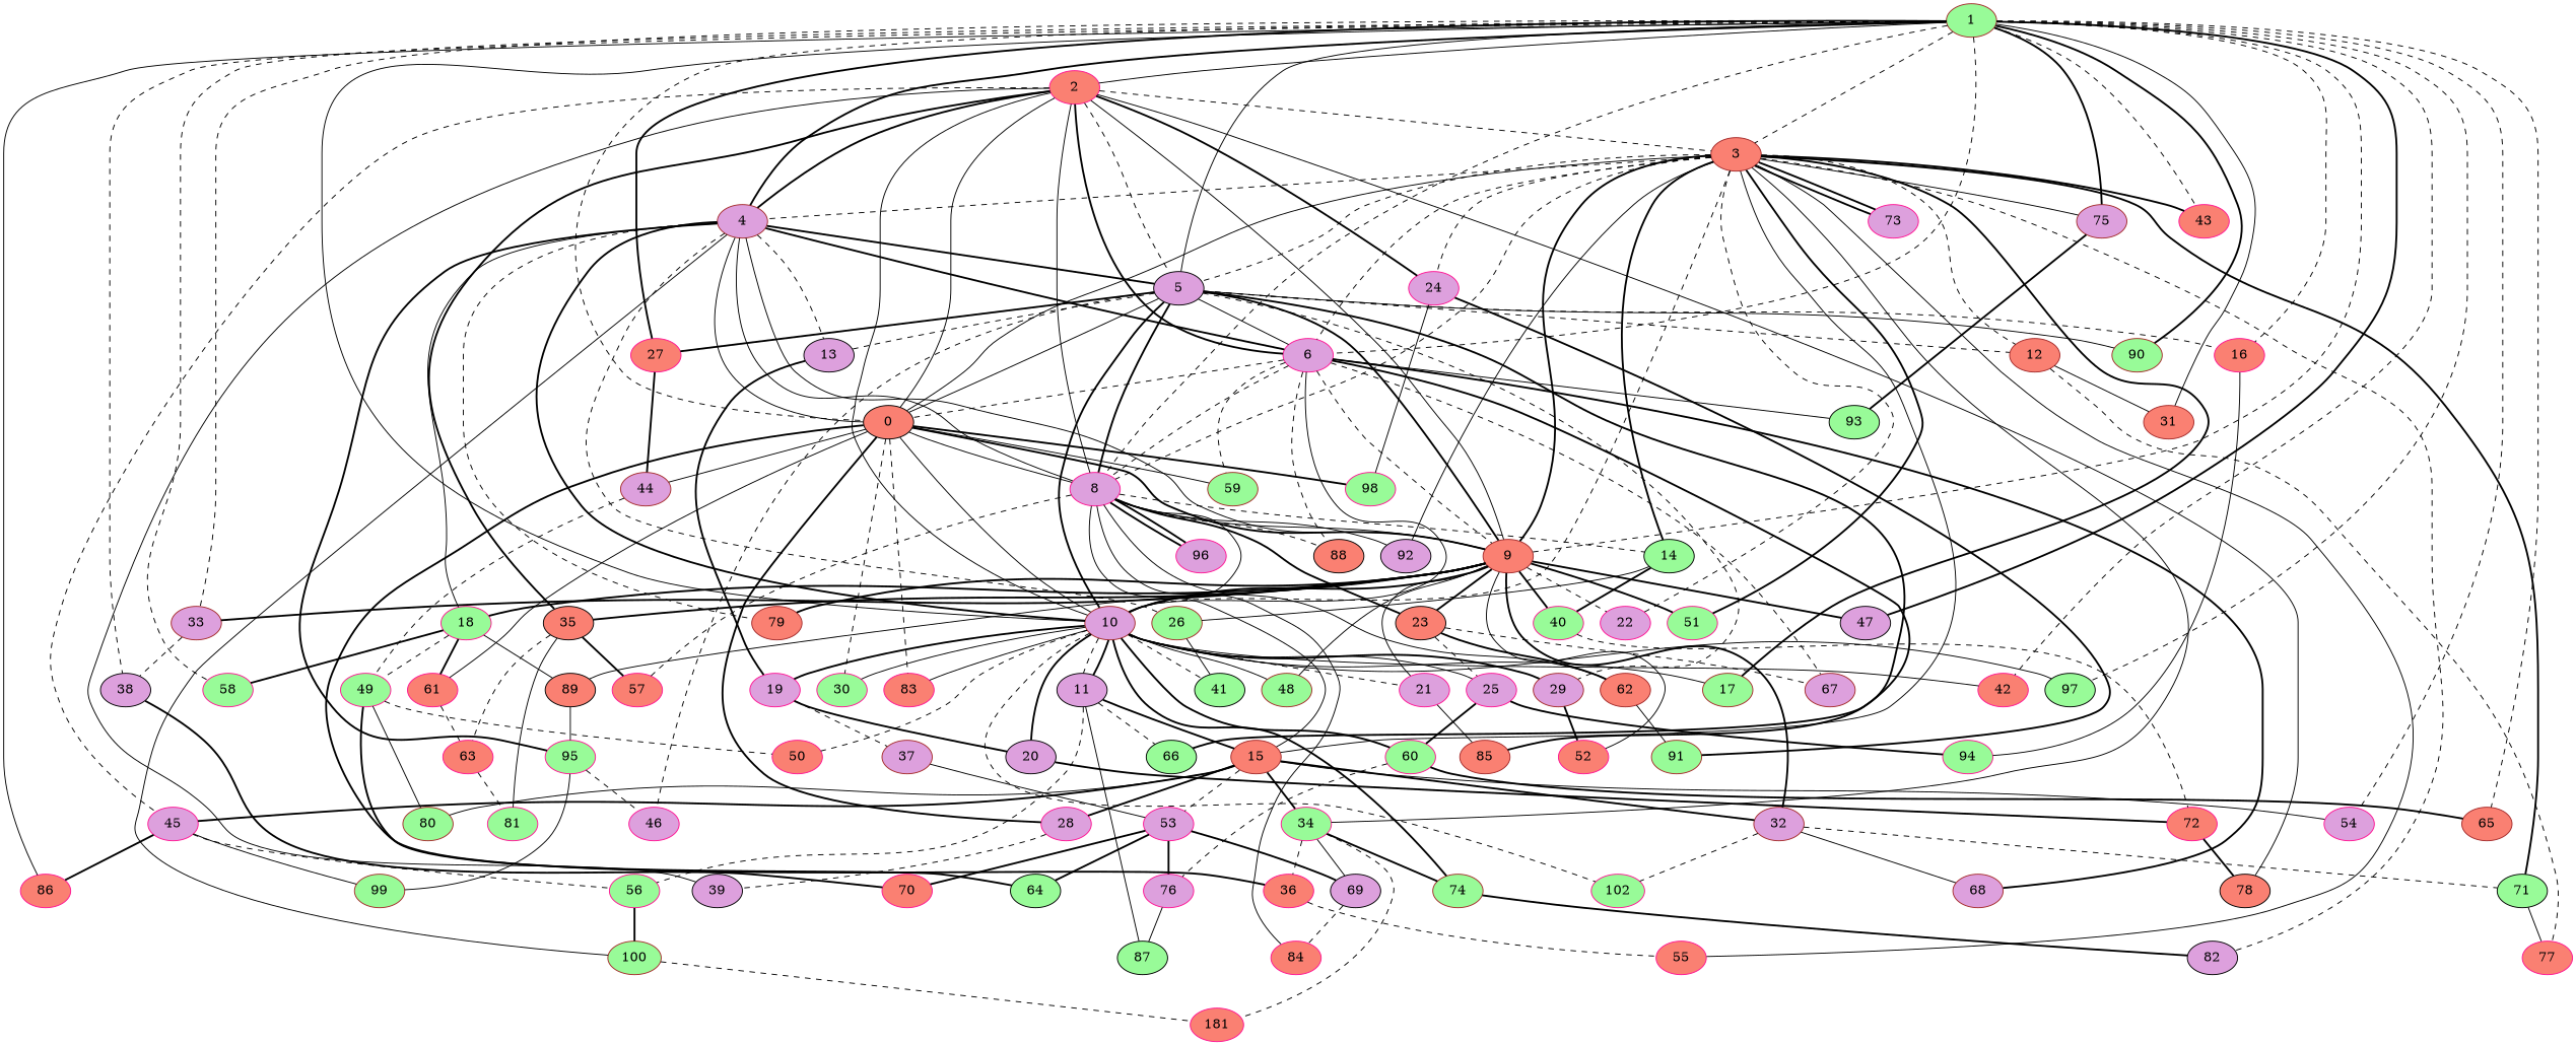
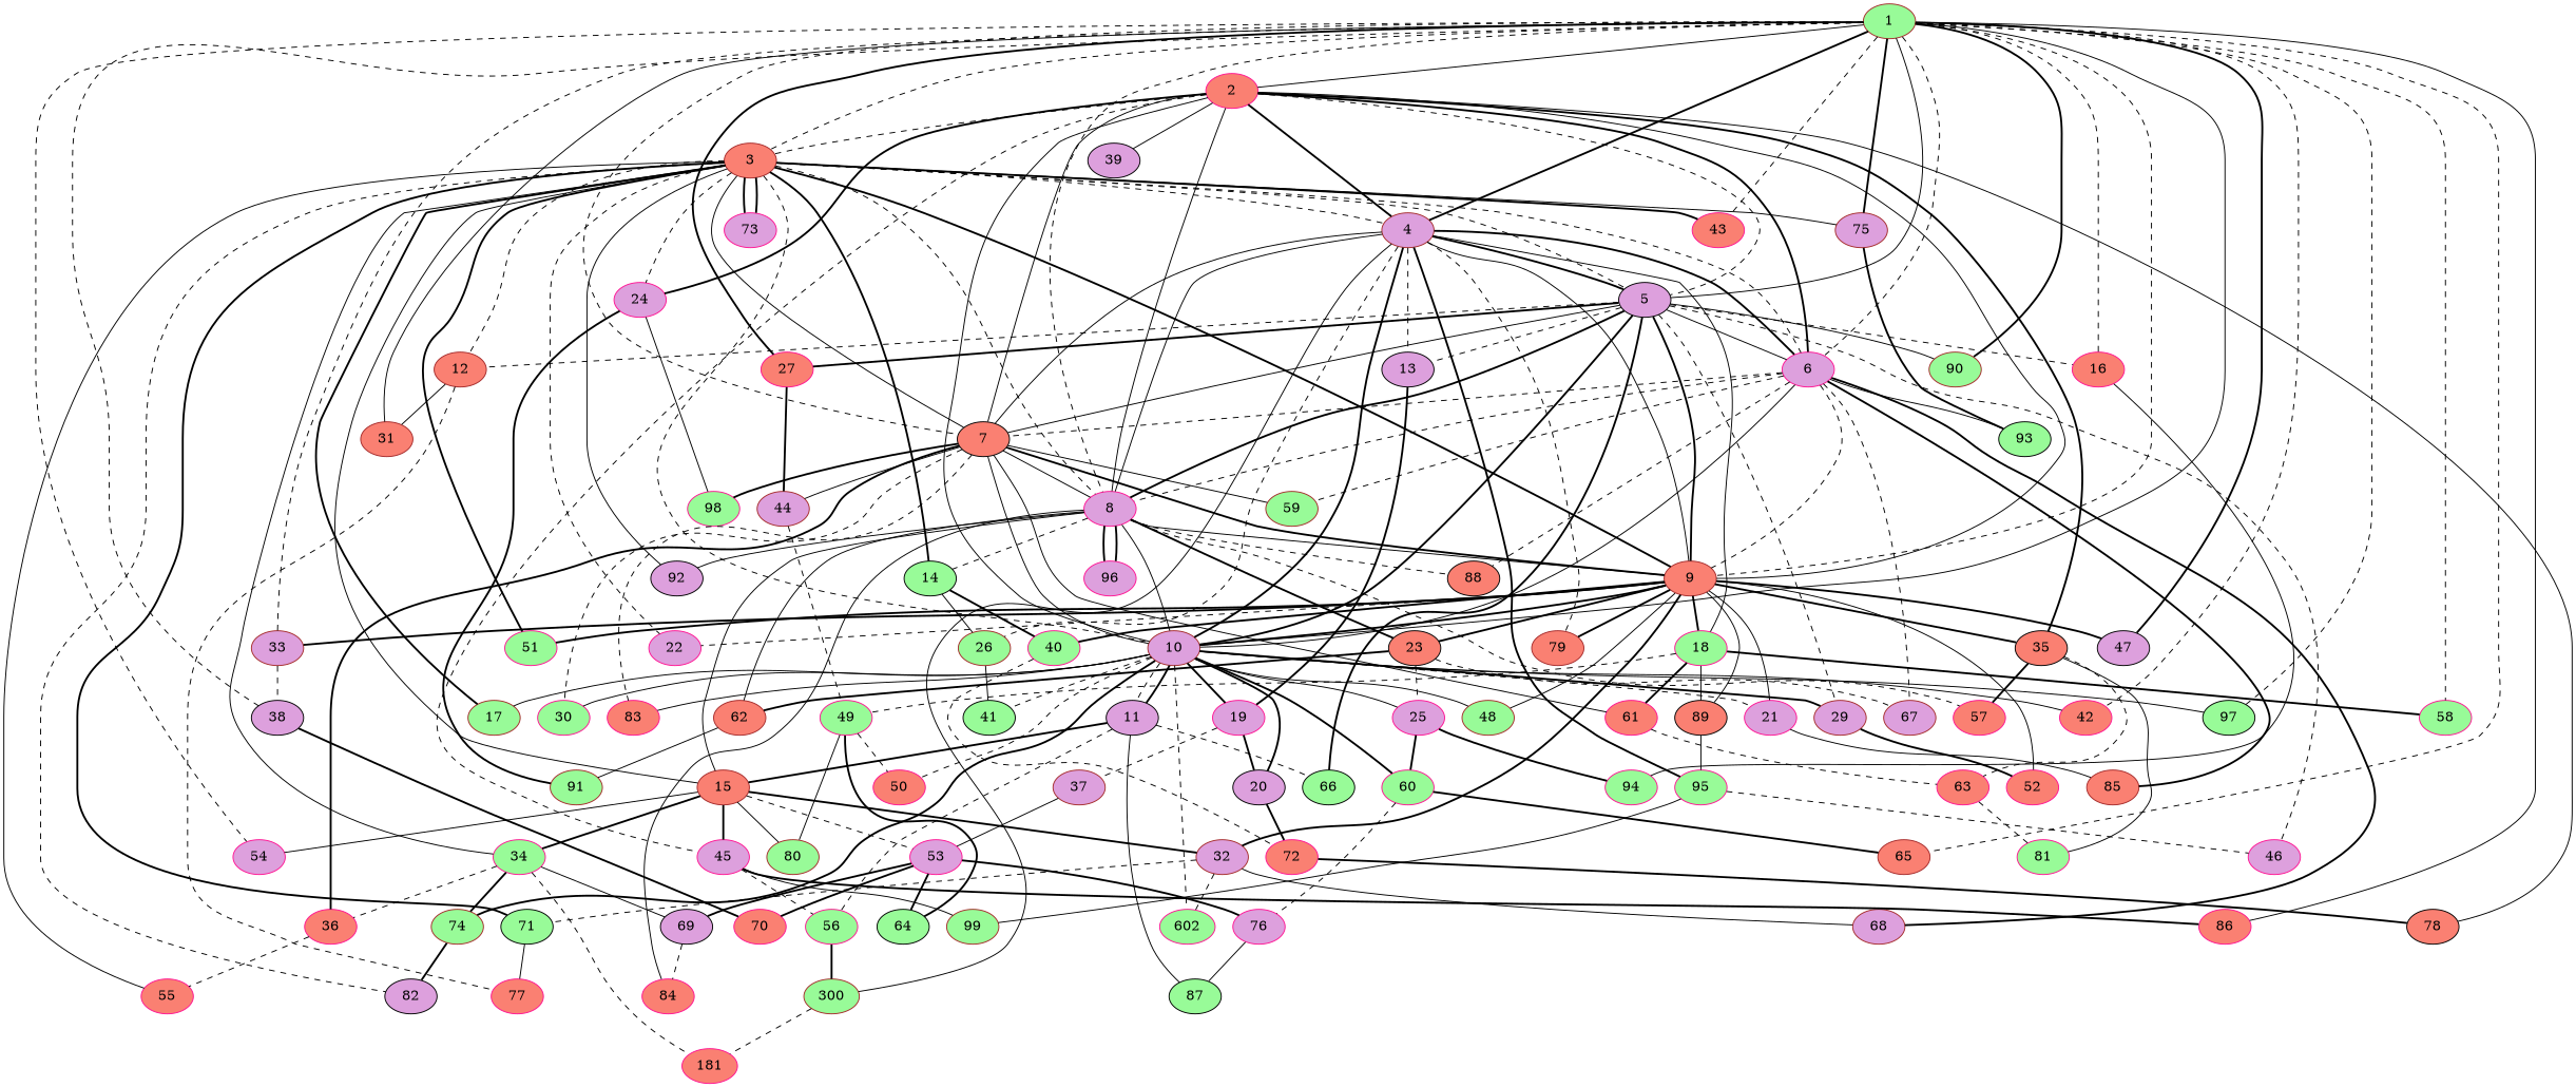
  graph {
    node [color=deeppink fillcolor=plum style=filled]
    edge [style=bold]
    1 [color=brown fillcolor=palegreen]
    2 [fillcolor=salmon]
    3 [color=brown fillcolor=salmon]
    4 [color=brown]
    5 [color=black]
    6
-   7 [color=black fillcolor=salmon label=0]
+   7 [color=black fillcolor=salmon]
    8
    9 [color=brown fillcolor=salmon]
    10 [color=brown]
    16 [fillcolor=salmon]
    27 [fillcolor=salmon]
    31 [color=brown fillcolor=salmon]
    33 [color=brown]
    38 [color=black]
    42 [fillcolor=salmon]
    43 [fillcolor=salmon]
    47 [color=black]
    54
    58 [fillcolor=palegreen]
    65 [color=brown fillcolor=salmon]
    75 [color=brown]
    86 [fillcolor=salmon]
    90 [color=brown fillcolor=palegreen]
    97 [color=black fillcolor=palegreen]
    24
    35 [color=black fillcolor=salmon]
    39 [color=black]
    45
    78 [color=black fillcolor=salmon]
    12 [color=brown fillcolor=salmon]
    14 [color=black fillcolor=palegreen]
    15 [color=brown fillcolor=salmon]
    17 [color=brown fillcolor=palegreen]
    22
    34 [fillcolor=palegreen]
    51 [fillcolor=palegreen]
    55 [fillcolor=salmon]
    71 [color=black fillcolor=palegreen]
    73
    82 [color=black]
    92 [color=black]
    13 [color=black]
    18 [fillcolor=palegreen]
    26 [color=brown fillcolor=palegreen]
    79 [color=brown fillcolor=salmon]
    95 [fillcolor=palegreen]
-   100 [color=brown fillcolor=palegreen]
+   100 [color=brown fillcolor=palegreen label=300]
    29 [color=brown]
    46
    66 [color=black fillcolor=palegreen]
    59 [color=brown fillcolor=palegreen]
    67 [color=brown]
    68 [color=brown]
    85 [color=brown fillcolor=salmon]
    88 [color=black fillcolor=salmon]
    93 [color=black fillcolor=palegreen]
    98 [fillcolor=palegreen]
-   28
    30 [fillcolor=palegreen]
    36 [fillcolor=salmon]
    44 [color=brown]
    61 [fillcolor=salmon]
    83 [fillcolor=salmon]
    23 [color=black fillcolor=salmon]
    57 [fillcolor=salmon]
    62 [color=brown fillcolor=salmon]
    84 [fillcolor=salmon]
    96
    21
    32 [color=brown]
    40 [fillcolor=palegreen]
    48 [color=brown fillcolor=palegreen]
    52 [fillcolor=salmon]
    89 [color=black fillcolor=salmon]
    11 [color=black]
    19
    20 [color=black]
    25
    41 [color=black fillcolor=palegreen]
    50 [fillcolor=salmon]
    60 [fillcolor=palegreen]
    74 [color=brown fillcolor=palegreen]
-   102 [fillcolor=palegreen]
+   102 [fillcolor=palegreen label=602]
    94 [fillcolor=palegreen]
    70 [fillcolor=salmon]
    91 [color=brown fillcolor=palegreen]
    63 [fillcolor=salmon]
    81 [fillcolor=palegreen]
    56 [fillcolor=palegreen]
    99 [color=brown fillcolor=palegreen]
    77 [fillcolor=salmon]
    53
    80 [color=brown fillcolor=palegreen]
    69 [color=black]
    n96 [fillcolor=salmon label=181]
    49 [fillcolor=palegreen]
    37 [color=brown]
    72 [fillcolor=salmon]
    87 [color=black fillcolor=palegreen]
    76
    64 [color=black fillcolor=palegreen]
    1 -- 2 [style=solid]
    1 -- 3 [style=dashed]
    1 -- 4
    1 -- 5 [style=solid]
    1 -- 6 [style=dashed]
    1 -- 7 [style=dashed]
    1 -- 8 [style=dashed]
    1 -- 9 [style=dashed]
    1 -- 10 [style=solid]
    1 -- 16 [style=dashed]
    1 -- 27
    1 -- 31 [style=solid]
    1 -- 33 [style=dashed]
    1 -- 38 [style=dashed]
    1 -- 42 [style=dashed]
    1 -- 43 [style=dashed]
    1 -- 47
    1 -- 54 [style=dashed]
    1 -- 58 [style=dashed]
    1 -- 65 [style=dashed]
    1 -- 75
    1 -- 86 [style=solid]
    1 -- 90
    1 -- 97 [style=dashed]
    2 -- 3 [style=dashed]
    2 -- 4
    2 -- 5 [style=dashed]
    2 -- 6
    2 -- 7 [style=solid]
    2 -- 8 [style=solid]
    2 -- 9 [style=solid]
    2 -- 10 [style=solid]
    2 -- 24
    2 -- 35
    2 -- 39 [style=solid]
    2 -- 45 [style=dashed]
    2 -- 78 [style=solid]
    3 -- 4 [style=dashed]
    3 -- 5 [style=dashed]
    3 -- 6 [style=dashed]
    3 -- 7 [style=solid]
    3 -- 8 [style=dashed]
    3 -- 9
    3 -- 10 [style=dashed]
    3 -- 43
    3 -- 75 [style=solid]
    3 -- 24 [style=dashed]
    3 -- 12 [style=dashed]
    3 -- 14
    3 -- 15 [style=solid]
    3 -- 17
    3 -- 22 [style=dashed]
    3 -- 34 [style=solid]
    3 -- 51
    3 -- 55 [style=solid]
    3 -- 71
    3 -- 73
    3 -- 73
    3 -- 82 [style=dashed]
    3 -- 92 [style=solid]
    4 -- 5
    4 -- 6
    4 -- 7 [style=solid]
    4 -- 8 [style=solid]
    4 -- 9 [style=solid]
    4 -- 10
    4 -- 13 [style=dashed]
    4 -- 18 [style=solid]
    4 -- 26 [style=dashed]
    4 -- 79 [style=dashed]
    4 -- 95
    4 -- 100 [style=solid]
    5 -- 6 [style=solid]
    5 -- 7 [style=solid]
    5 -- 8
    5 -- 9
    5 -- 10
    5 -- 16 [style=dashed]
    5 -- 27
    5 -- 90 [style=solid]
    5 -- 12 [style=dashed]
    5 -- 13 [style=dashed]
    5 -- 29 [style=dashed]
    5 -- 46 [style=dashed]
    5 -- 66
    6 -- 7 [style=dashed]
    6 -- 8 [style=dashed]
    6 -- 9 [style=dashed]
    6 -- 10 [style=solid]
    6 -- 59 [style=dashed]
    6 -- 67 [style=dashed]
    6 -- 68
    6 -- 85
    6 -- 88 [style=dashed]
    6 -- 93 [style=solid]
    7 -- 8 [style=solid]
    7 -- 9
    7 -- 10 [style=solid]
    7 -- 59 [style=solid]
    7 -- 98
-   7 -- 28
    7 -- 30 [style=dashed]
    7 -- 36
    7 -- 44 [style=solid]
    7 -- 61 [style=solid]
    7 -- 83 [style=dashed]
    8 -- 9 [style=solid]
    8 -- 10 [style=solid]
    8 -- 14 [style=dashed]
    8 -- 15 [style=solid]
    8 -- 92 [style=solid]
    8 -- 88 [style=dashed]
    8 -- 23
    8 -- 57 [style=dashed]
    8 -- 62 [style=solid]
    8 -- 84 [style=solid]
    8 -- 96
    8 -- 96
    9 -- 10
    9 -- 33
    9 -- 47
    9 -- 35
    9 -- 22 [style=dashed]
    9 -- 51
    9 -- 18
    9 -- 79
    9 -- 23
    9 -- 21 [style=solid]
    9 -- 32
    9 -- 40
    9 -- 48 [style=solid]
    9 -- 52 [style=solid]
    9 -- 89 [style=solid]
    10 -- 42 [style=solid]
    10 -- 97 [style=solid]
    10 -- 17 [style=solid]
    10 -- 29
    10 -- 30 [style=solid]
    10 -- 83 [style=solid]
    10 -- 21 [style=dashed]
    10 -- 48 [style=solid]
    10 -- 11 [style=dashed]
    10 -- 11
    10 -- 19
    10 -- 20
    10 -- 25 [style=solid]
    10 -- 41 [style=dashed]
    10 -- 50 [style=dashed]
    10 -- 60
    10 -- 74
    10 -- 102 [style=dashed]
    16 -- 94 [style=solid]
    27 -- 44
    33 -- 38 [style=dashed]
    38 -- 70
    75 -- 93
    24 -- 98 [style=solid]
    24 -- 91
    35 -- 57
    35 -- 63 [style=dashed]
    35 -- 81 [style=solid]
    45 -- 86
    45 -- 56 [style=dashed]
    45 -- 99 [style=solid]
    12 -- 31 [style=solid]
    12 -- 77 [style=dashed]
    14 -- 26 [style=solid]
    14 -- 40
    15 -- 54 [style=solid]
    15 -- 45
    15 -- 34
-   15 -- 28
    15 -- 32
    15 -- 53 [style=dashed]
    15 -- 80 [style=solid]
    34 -- 36 [style=dashed]
    34 -- 74
    34 -- 69 [style=solid]
    34 -- n96 [style=dashed]
    71 -- 77 [style=solid]
    13 -- 19
    18 -- 58
    18 -- 61
    18 -- 89 [style=solid]
    18 -- 49 [style=dashed]
    26 -- 41 [style=solid]
    95 -- 46 [style=dashed]
    95 -- 99 [style=solid]
    100 -- n96 [style=dashed]
    29 -- 52
-   28 -- 39 [style=dashed]
    36 -- 55 [style=dashed]
    44 -- 49 [style=dashed]
    61 -- 63 [style=dashed]
    23 -- 67 [style=dashed]
    23 -- 62
    23 -- 25 [style=dashed]
    62 -- 91 [style=solid]
    21 -- 85 [style=solid]
    32 -- 71 [style=dashed]
    32 -- 68 [style=solid]
    32 -- 102 [style=dashed]
    40 -- 72 [style=dashed]
    89 -- 95 [style=solid]
    11 -- 15
    11 -- 66 [style=dashed]
    11 -- 56 [style=dashed]
    11 -- 87 [style=solid]
    19 -- 20
    19 -- 37 [style=dashed]
    20 -- 72
    25 -- 60
    25 -- 94
    60 -- 65
    60 -- 76 [style=dashed]
    74 -- 82
    63 -- 81 [style=dashed]
    56 -- 100
    53 -- 70
    53 -- 69
    53 -- 76
    53 -- 64
    69 -- 84 [style=dashed]
    49 -- 50 [style=dashed]
    49 -- 80 [style=solid]
    49 -- 64
    37 -- 53 [style=solid]
    72 -- 78
    76 -- 87 [style=solid]
  }
